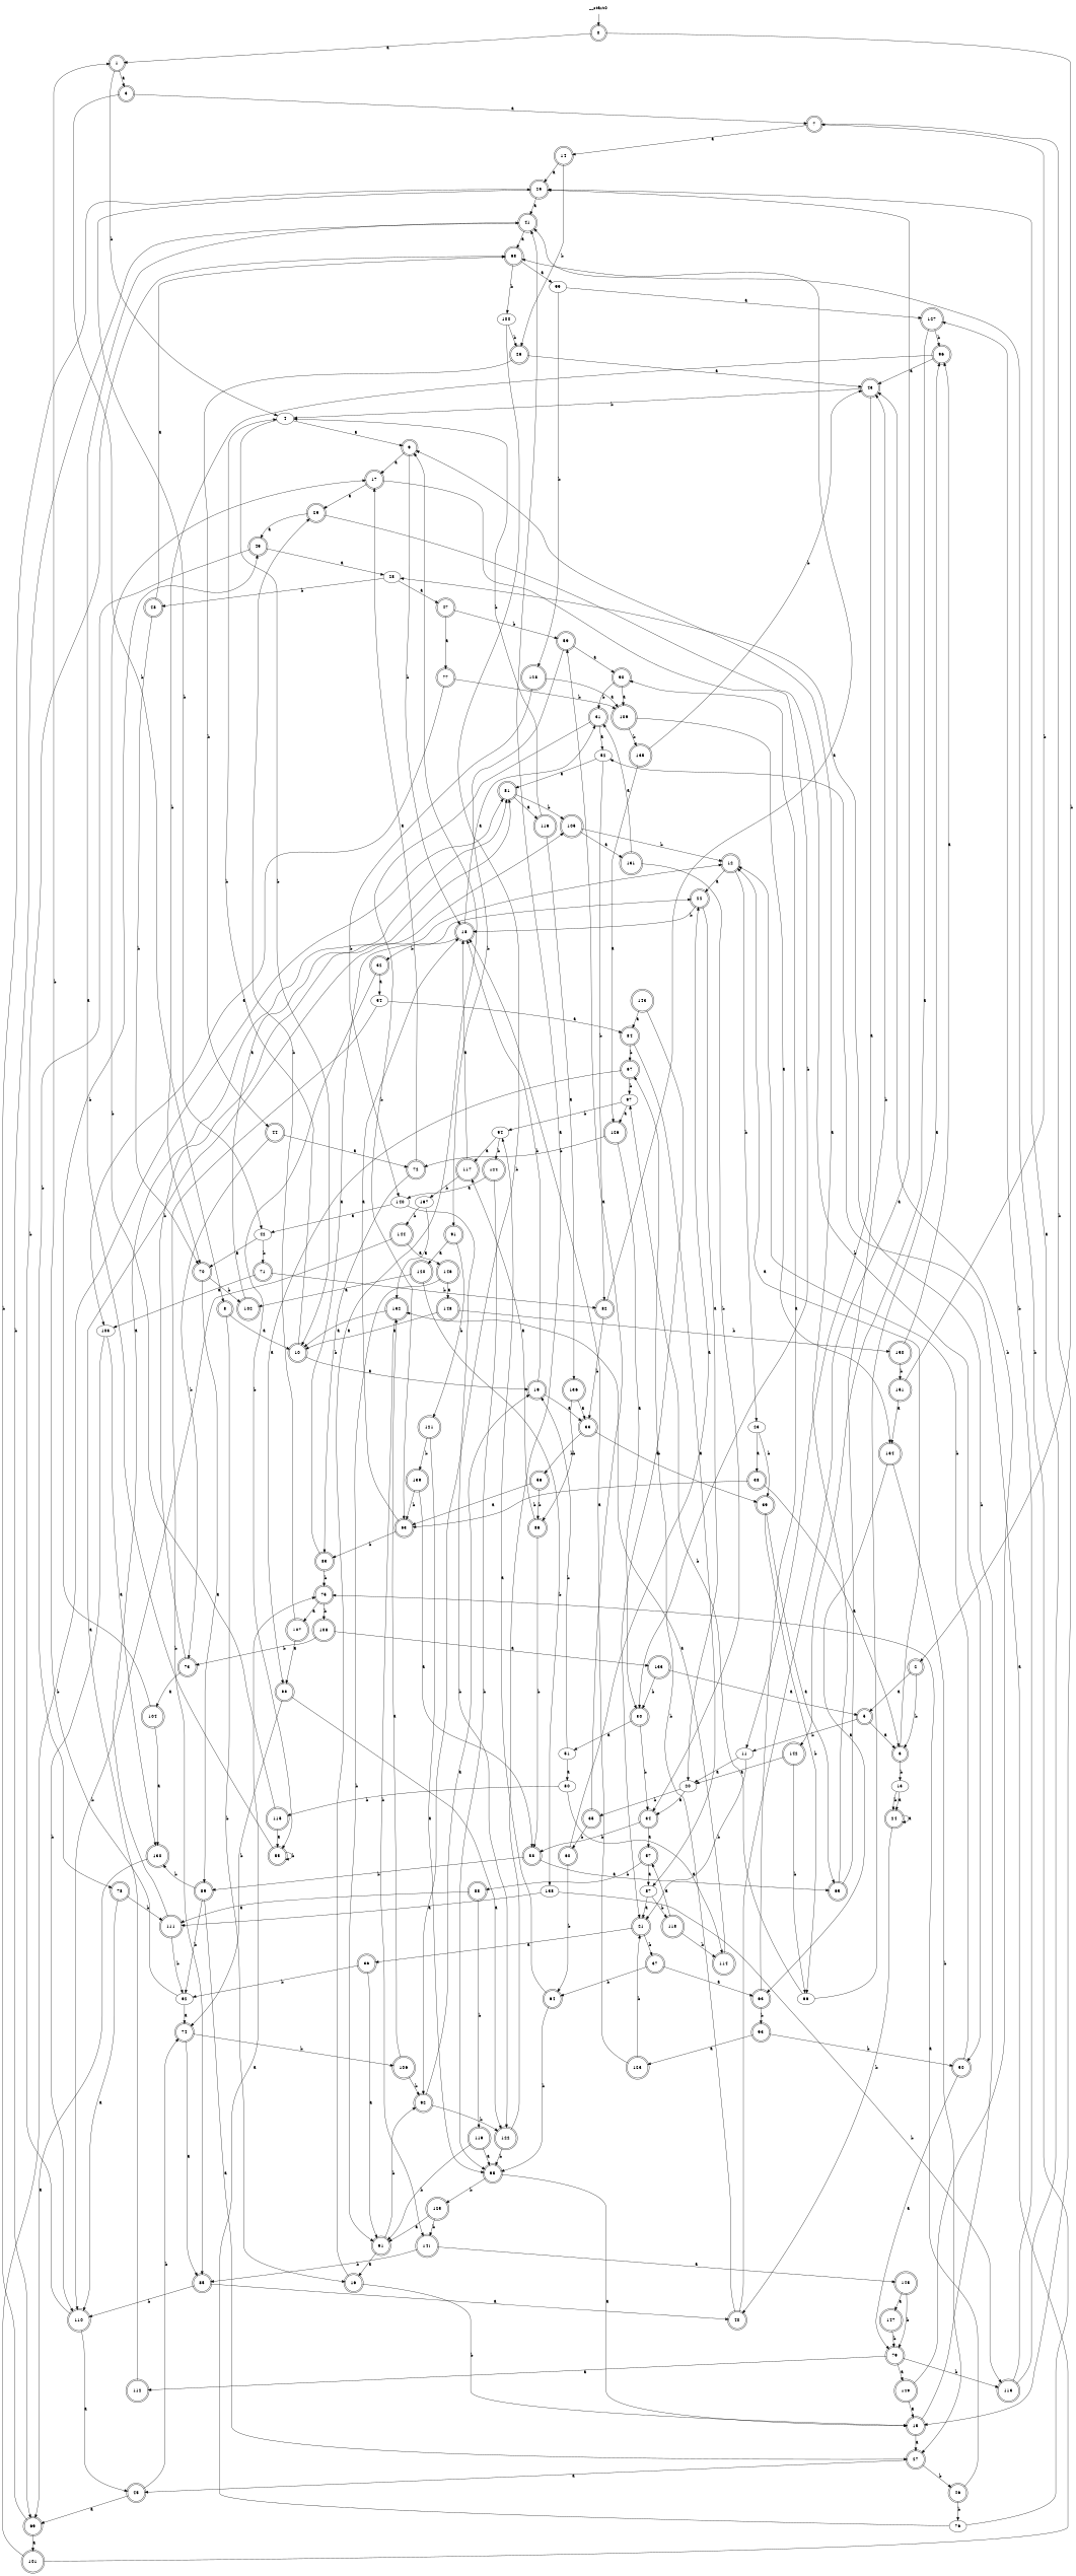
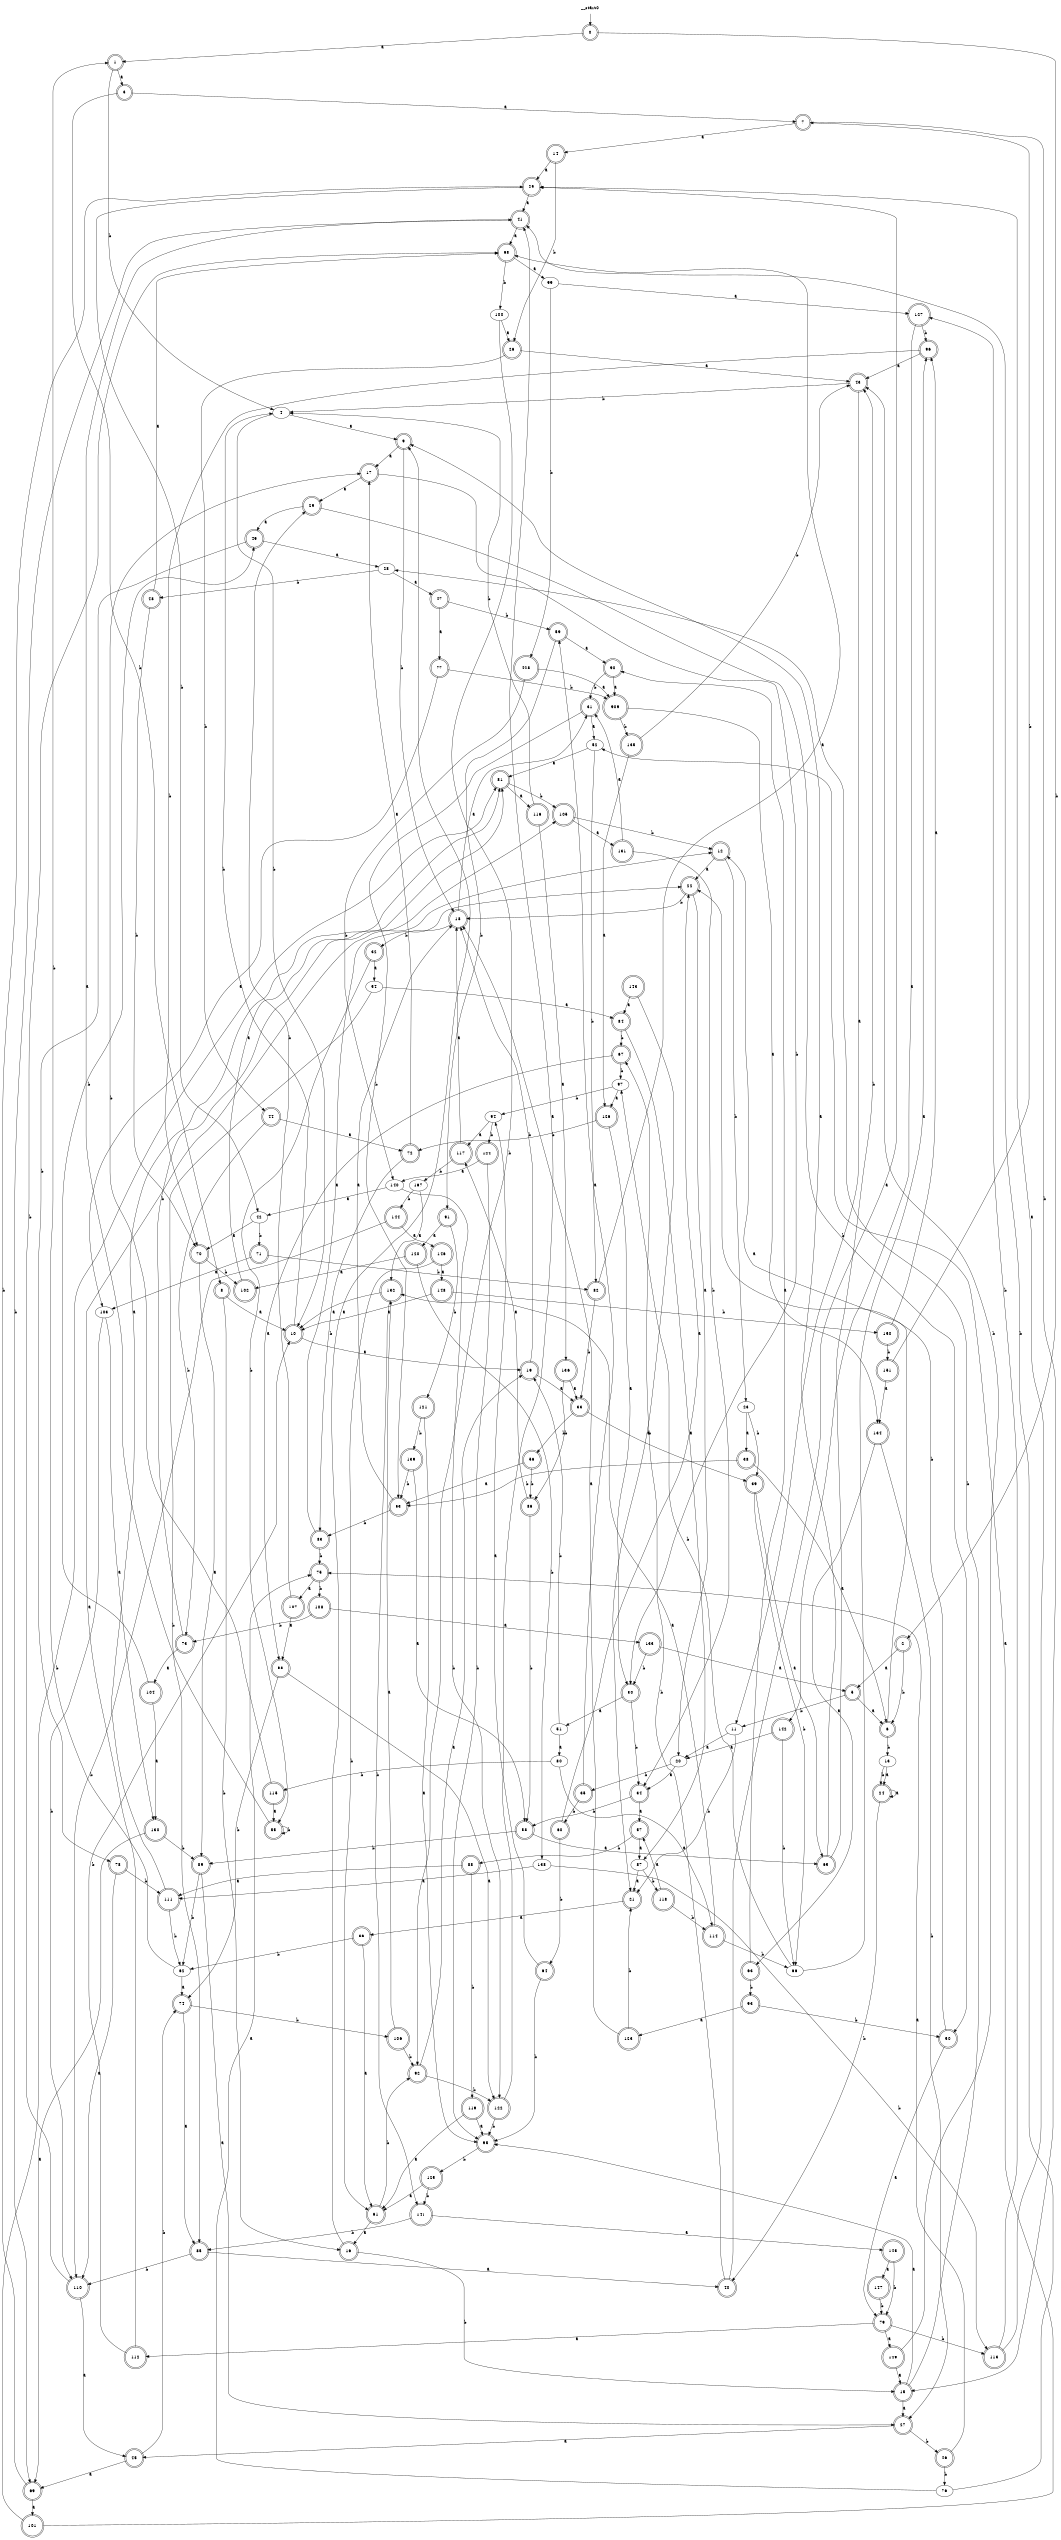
  digraph {
    node [shape=doublecircle]
    __start0 [shape=none]
    0
    1
    2
    3
    4 [shape=""]
    5
    6
    7
    8
    9
    10
    11 [shape=""]
    12
    13 [shape=""]
    14
    15
    16
    17
    18
    19
    20 [shape=""]
    21
    22
    23 [shape=""]
    24
    25
    26
    27
    28 [shape=""]
    29
    30
    31
    32
    33
    34
    35
    36
-   37
    38
    39
    40
    41
    42 [shape=""]
    43
    44
    45
    46
    47
    48
    49
    50
    51 [shape=""]
    52 [shape=""]
    53
    54 [shape=""]
    55
    56
    57
    58
    59
    60
    61
    62 [shape=""]
    63
    64
    65
    66 [shape=""]
    67
    68
    69
    70
    71
    72
    73
    74
    75
    76 [shape=""]
    77
    78
    79
    80 [shape=""]
    81
    82
    83
    84
    85
    86
    87 [shape=""]
    88
    89
    90
    91
    92
    93
    94 [shape=""]
    95
    96
    97 [shape=""]
    98
    99 [shape=""]
    100 [shape=""]
    101
    102
    103 [shape=""]
    104
    105
    106
    107
    108
-   109
+   109 [label=909]
    110
    111
    112
    113
    149
    114
    115
    116
    117
    118
    119
    120
    121
    122
    123
    124
    125
    126
    127
-   128
+   128 [label=428]
    130
    131
    132
    133
    134
    135
    136
    n139 [label=167 shape=""]
    138 [shape=""]
    139
    140 [shape=""]
    141
    142
    144
    145
    143
    146
    147
    148
    150
    151
    __start0 -> 0
    0 -> 1 [label=a]
    0 -> 2 [label=b]
    1 -> 3 [label=a]
    1 -> 4 [label=b]
    2 -> 5 [label=a]
    2 -> 6 [label=b]
    3 -> 7 [label=a]
    3 -> 8 [label=b]
    4 -> 9 [label=a]
    4 -> 10 [label=b]
    5 -> 6 [label=a]
    5 -> 11 [label=b]
    6 -> 12 [label=a]
    6 -> 13 [label=b]
    7 -> 14 [label=a]
    7 -> 15 [label=b]
    8 -> 10 [label=a]
    8 -> 16 [label=b]
    9 -> 17 [label=a]
    9 -> 18 [label=b]
    10 -> 4 [label=b]
    10 -> 19 [label=a]
    11 -> 20 [label=a]
    11 -> 21 [label=b]
    12 -> 22 [label=a]
    12 -> 23 [label=b]
    13 -> 24 [label=a]
    13 -> 24 [label=b]
    14 -> 25 [label=a]
    14 -> 26 [label=b]
    15 -> 27 [label=a]
    15 -> 28 [label=b]
    16 -> 9 [label=a]
    16 -> 15 [label=b]
    17 -> 29 [label=a]
    17 -> 30 [label=b]
    18 -> 31 [label=a]
    18 -> 32 [label=b]
    19 -> 18 [label=b]
    19 -> 33 [label=a]
    20 -> 34 [label=a]
    20 -> 35 [label=b]
    21 -> 36 [label=a]
-   21 -> 37 [label=b]
    22 -> 18 [label=b]
    22 -> 20 [label=a]
    23 -> 38 [label=a]
    23 -> 39 [label=b]
    24 -> 24 [label=a]
    24 -> 40 [label=b]
    25 -> 41 [label=a]
    25 -> 42 [label=b]
    26 -> 43 [label=a]
    26 -> 44 [label=b]
    27 -> 45 [label=a]
    27 -> 46 [label=b]
    28 -> 47 [label=a]
    28 -> 48 [label=b]
    29 -> 49 [label=a]
    29 -> 50 [label=b]
    30 -> 34 [label=b]
    30 -> 51 [label=a]
    31 -> 52 [label=a]
    31 -> 53 [label=b]
    32 -> 54 [label=a]
    32 -> 55 [label=b]
    33 -> 39 [label=a]
    33 -> 56 [label=b]
    34 -> 57 [label=a]
    34 -> 58 [label=b]
    35 -> 59 [label=a]
    35 -> 60 [label=b]
    36 -> 61 [label=a]
    36 -> 62 [label=b]
-   37 -> 63 [label=a]
-   37 -> 64 [label=b]
    38 -> 6 [label=a]
    38 -> 53 [label=b]
    39 -> 65 [label=a]
    39 -> 66 [label=b]
    40 -> 25 [label=a]
    40 -> 67 [label=b]
    41 -> 68 [label=a]
    41 -> 69 [label=b]
    42 -> 70 [label=a]
    42 -> 71 [label=b]
    43 -> 4 [label=b]
    43 -> 11 [label=a]
    44 -> 72 [label=a]
    44 -> 73 [label=b]
    45 -> 69 [label=a]
    45 -> 74 [label=b]
    46 -> 75 [label=a]
    46 -> 76 [label=b]
    47 -> 59 [label=b]
    47 -> 77 [label=a]
    48 -> 68 [label=a]
    48 -> 70 [label=b]
    49 -> 28 [label=a]
    49 -> 78 [label=b]
-   50 -> 12 [label=b]
+   50 -> 22 [label=b]
    50 -> 79 [label=a]
    51 -> 19 [label=b]
    51 -> 80 [label=a]
    52 -> 81 [label=a]
    52 -> 82 [label=b]
    53 -> 18 [label=a]
    53 -> 83 [label=b]
    54 -> 84 [label=a]
    54 -> 85 [label=b]
    55 -> 41 [label=a]
    55 -> 55 [label=b]
    56 -> 53 [label=a]
    56 -> 86 [label=b]
    57 -> 87 [label=a]
    57 -> 88 [label=b]
    58 -> 65 [label=a]
    58 -> 89 [label=b]
    59 -> 90 [label=a]
    59 -> 91 [label=b]
    60 -> 22 [label=a]
    60 -> 64 [label=b]
    61 -> 16 [label=a]
    61 -> 92 [label=b]
    62 -> 1 [label=b]
    62 -> 74 [label=a]
    63 -> 90 [label=a]
    63 -> 93 [label=b]
    64 -> 94 [label=a]
    64 -> 95 [label=b]
    65 -> 9 [label=a]
    65 -> 43 [label=b]
    66 -> 96 [label=a]
    66 -> 97 [label=b]
    67 -> 97 [label=b]
    67 -> 98 [label=a]
    68 -> 99 [label=a]
    68 -> 100 [label=b]
    69 -> 25 [label=b]
    69 -> 101 [label=a]
    70 -> 89 [label=a]
    70 -> 102 [label=b]
    71 -> 82 [label=b]
    71 -> 103 [label=a]
    72 -> 17 [label=a]
    72 -> 83 [label=b]
    73 -> 104 [label=a]
    73 -> 105 [label=b]
    74 -> 85 [label=a]
    74 -> 106 [label=b]
    75 -> 107 [label=a]
    75 -> 108 [label=b]
    76 -> 68 [label=b]
    76 -> 75 [label=a]
    77 -> 103 [label=a]
    77 -> 109 [label=b]
    78 -> 110 [label=a]
    78 -> 111 [label=b]
    79 -> 112 [label=a]
    79 -> 113 [label=b]
    79 -> 149 [label=a]
    80 -> 114 [label=a]
    80 -> 115 [label=b]
    81 -> 105 [label=b]
    81 -> 116 [label=a]
    82 -> 33 [label=b]
    82 -> 41 [label=a]
    83 -> 22 [label=a]
    83 -> 75 [label=b]
    84 -> 67 [label=b]
    84 -> 87 [label=a]
    85 -> 40 [label=a]
    85 -> 110 [label=b]
    86 -> 58 [label=b]
    86 -> 117 [label=a]
    87 -> 21 [label=a]
    87 -> 118 [label=b]
    88 -> 111 [label=a]
    88 -> 119 [label=b]
    89 -> 27 [label=a]
    89 -> 62 [label=b]
    90 -> 31 [label=b]
    90 -> 109 [label=a]
    91 -> 120 [label=a]
    91 -> 121 [label=b]
    92 -> 19 [label=a]
    92 -> 122 [label=b]
    93 -> 50 [label=b]
    93 -> 123 [label=a]
    94 -> 117 [label=a]
    94 -> 124 [label=b]
-   95 -> 15 [label=a]
+   15 -> 95 [label=a]
    95 -> 125 [label=b]
    96 -> 43 [label=a]
    96 -> 70 [label=b]
    97 -> 94 [label=b]
    97 -> 126 [label=a]
    98 -> 74 [label=b]
    98 -> 122 [label=a]
    99 -> 127 [label=a]
    99 -> 128 [label=b]
-   100 -> 26 [label=b]
+   100 -> 26 [label=a]
    100 -> 92 [label=b]
    101 -> 52 [label=a]
    101 -> 81 [label=b]
    102 -> 81 [label=a]
    103 -> 110 [label=b]
    103 -> 130 [label=a]
    104 -> 49 [label=b]
    104 -> 130 [label=a]
    105 -> 12 [label=b]
    105 -> 131 [label=a]
    106 -> 92 [label=b]
    106 -> 132 [label=a]
    107 -> 29 [label=b]
    107 -> 98 [label=a]
    108 -> 73 [label=b]
    108 -> 133 [label=a]
    109 -> 134 [label=a]
    109 -> 135 [label=b]
    110 -> 45 [label=a]
    110 -> 68 [label=b]
    111 -> 62 [label=b]
    111 -> 81 [label=a]
+   112 -> 10 [label=b]
    112 -> 12 [label=a]
    113 -> 25 [label=a]
    113 -> 127 [label=b]
    149 -> 15 [label=a]
    149 -> 43 [label=b]
+   114 -> 66 [label=b]
    114 -> 132 [label=a]
    115 -> 17 [label=b]
    115 -> 55 [label=a]
    116 -> 4 [label=b]
    116 -> 136 [label=a]
    117 -> 18 [label=a]
    117 -> n139 [label=b]
    118 -> 57 [label=a]
    118 -> 114 [label=b]
-   119 -> 61 [label=b]
+   119 -> 61 [label=a]
    119 -> 95 [label=a]
    120 -> 102 [label=a]
    120 -> 138 [label=b]
    121 -> 95 [label=a]
    121 -> 139 [label=b]
    122 -> 41 [label=a]
    122 -> 95 [label=b]
    123 -> 18 [label=a]
    123 -> 21 [label=b]
    124 -> 95 [label=b]
    124 -> 140 [label=a]
    125 -> 61 [label=a]
    125 -> 141 [label=b]
    126 -> 30 [label=a]
    126 -> 72 [label=b]
    127 -> 96 [label=b]
    127 -> 142 [label=a]
    128 -> 109 [label=a]
    128 -> 140 [label=b]
    130 -> 69 [label=a]
-   89 -> 130 [label=b]
+   130 -> 89 [label=b]
    131 -> 31 [label=a]
    131 -> 34 [label=b]
    132 -> 10 [label=a]
    132 -> 141 [label=b]
    133 -> 5 [label=a]
    133 -> 30 [label=b]
    134 -> 27 [label=b]
    134 -> 63 [label=a]
    135 -> 43 [label=b]
    135 -> 126 [label=a]
    136 -> 33 [label=a]
    136 -> 86 [label=b]
    n139 -> 132 [label=a]
    n139 -> 144 [label=b]
    138 -> 111 [label=a]
    138 -> 113 [label=b]
    139 -> 53 [label=b]
    139 -> 58 [label=a]
    140 -> 42 [label=a]
    140 -> 122 [label=b]
    141 -> 85 [label=b]
    141 -> 145 [label=a]
    142 -> 20 [label=a]
    142 -> 66 [label=b]
    144 -> 110 [label=b]
    144 -> 146 [label=a]
    145 -> 79 [label=b]
    145 -> 147 [label=a]
    143 -> 21 [label=b]
    143 -> 84 [label=a]
    146 -> 61 [label=b]
    146 -> 148 [label=a]
    147 -> 79 [label=b]
    148 -> 10 [label=a]
    148 -> 150 [label=b]
    150 -> 96 [label=a]
    150 -> 151 [label=b]
    151 -> 7 [label=b]
    151 -> 134 [label=a]
  }
